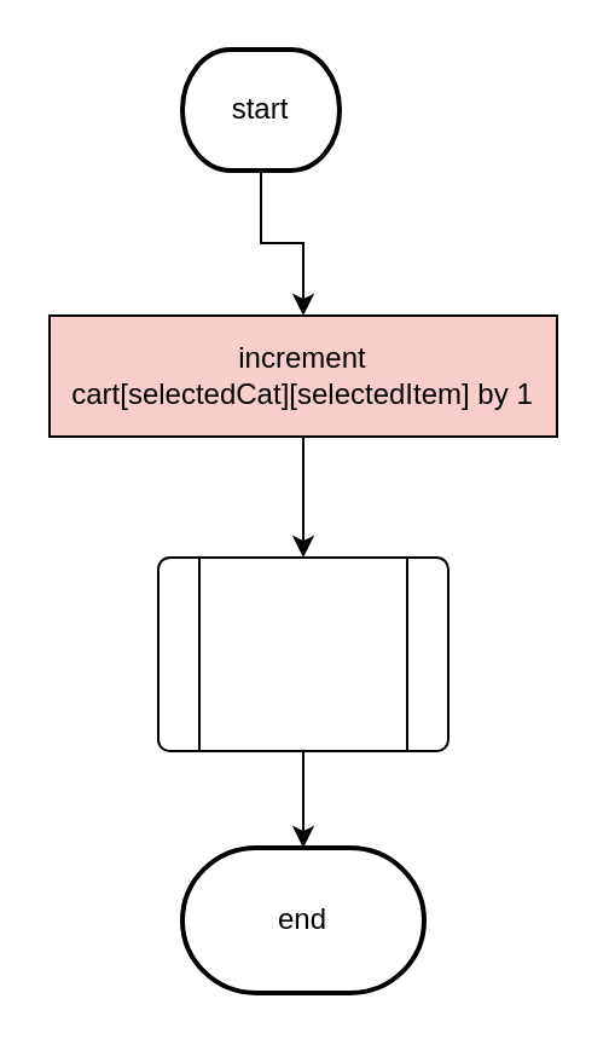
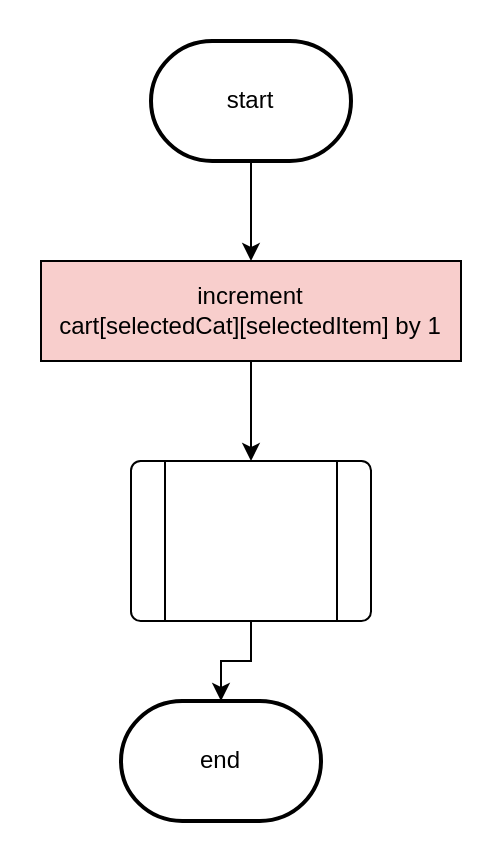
  <mxCell id="0" />
  <mxCell id="1" parent="0" />
  <mxCell id="2" style="edgeStyle=orthogonalEdgeStyle;rounded=0;orthogonalLoop=1;jettySize=auto;html=1;entryX=0.5;entryY=0;entryDx=0;entryDy=0;" edge="1" parent="1" source="3"><mxGeometry relative="1" as="geometry"><mxPoint x="125" y="230" as="targetPoint" /></mxGeometry></mxCell>
  <mxCell id="3" value="&lt;div&gt;increment&lt;/div&gt;&lt;div&gt;cart[selectedCat][selectedItem] by 1&lt;/div&gt;" style="rounded=0;whiteSpace=wrap;html=1;fillColor=#f8cecc;" vertex="1" parent="1"><mxGeometry x="20" y="130" width="210" height="50" as="geometry" /></mxCell>
  <mxCell id="4" style="edgeStyle=orthogonalEdgeStyle;rounded=0;orthogonalLoop=1;jettySize=auto;html=1;entryX=0.5;entryY=0;entryDx=0;entryDy=0;exitX=0.5;exitY=1;exitDx=0;exitDy=0;exitPerimeter=0;" edge="1" parent="1" source="5" target="3"><mxGeometry relative="1" as="geometry"><mxPoint x="125" y="90" as="sourcePoint" /></mxGeometry></mxCell>
- <mxCell id="5" value="start" style="strokeWidth=2;html=1;shape=mxgraph.flowchart.terminator;whiteSpace=wrap;" vertex="1" parent="1"><mxGeometry x="75" y="20" width="65" height="50" as="geometry" /></mxCell>
- <mxCell id="6" value="end" style="strokeWidth=2;html=1;shape=mxgraph.flowchart.terminator;whiteSpace=wrap;" vertex="1" parent="1"><mxGeometry x="75" y="350" width="100" height="60" as="geometry" /></mxCell>
+ <mxCell id="5" value="start" style="strokeWidth=2;html=1;shape=mxgraph.flowchart.terminator;whiteSpace=wrap;" vertex="1" parent="1"><mxGeometry x="75" width="100" height="60" as="geometry" y="20" /></mxCell>
+ <mxCell id="6" value="end" style="strokeWidth=2;html=1;shape=mxgraph.flowchart.terminator;whiteSpace=wrap;" vertex="1" parent="1"><mxGeometry x="60" y="350" width="100" height="60" as="geometry" /></mxCell>
  <mxCell id="7" value="" style="verticalLabelPosition=bottom;verticalAlign=top;html=1;shape=process;whiteSpace=wrap;rounded=1;size=0.14;arcSize=6;" vertex="1" parent="1"><mxGeometry x="65" y="230" width="120" height="80" as="geometry" /></mxCell>
  <mxCell id="8" style="edgeStyle=orthogonalEdgeStyle;rounded=0;orthogonalLoop=1;jettySize=auto;html=1;exitX=0.5;exitY=1;exitDx=0;exitDy=0;entryX=0.5;entryY=0;entryDx=0;entryDy=0;entryPerimeter=0;" edge="1" parent="1" source="7" target="6"><mxGeometry relative="1" as="geometry" /></mxCell>
